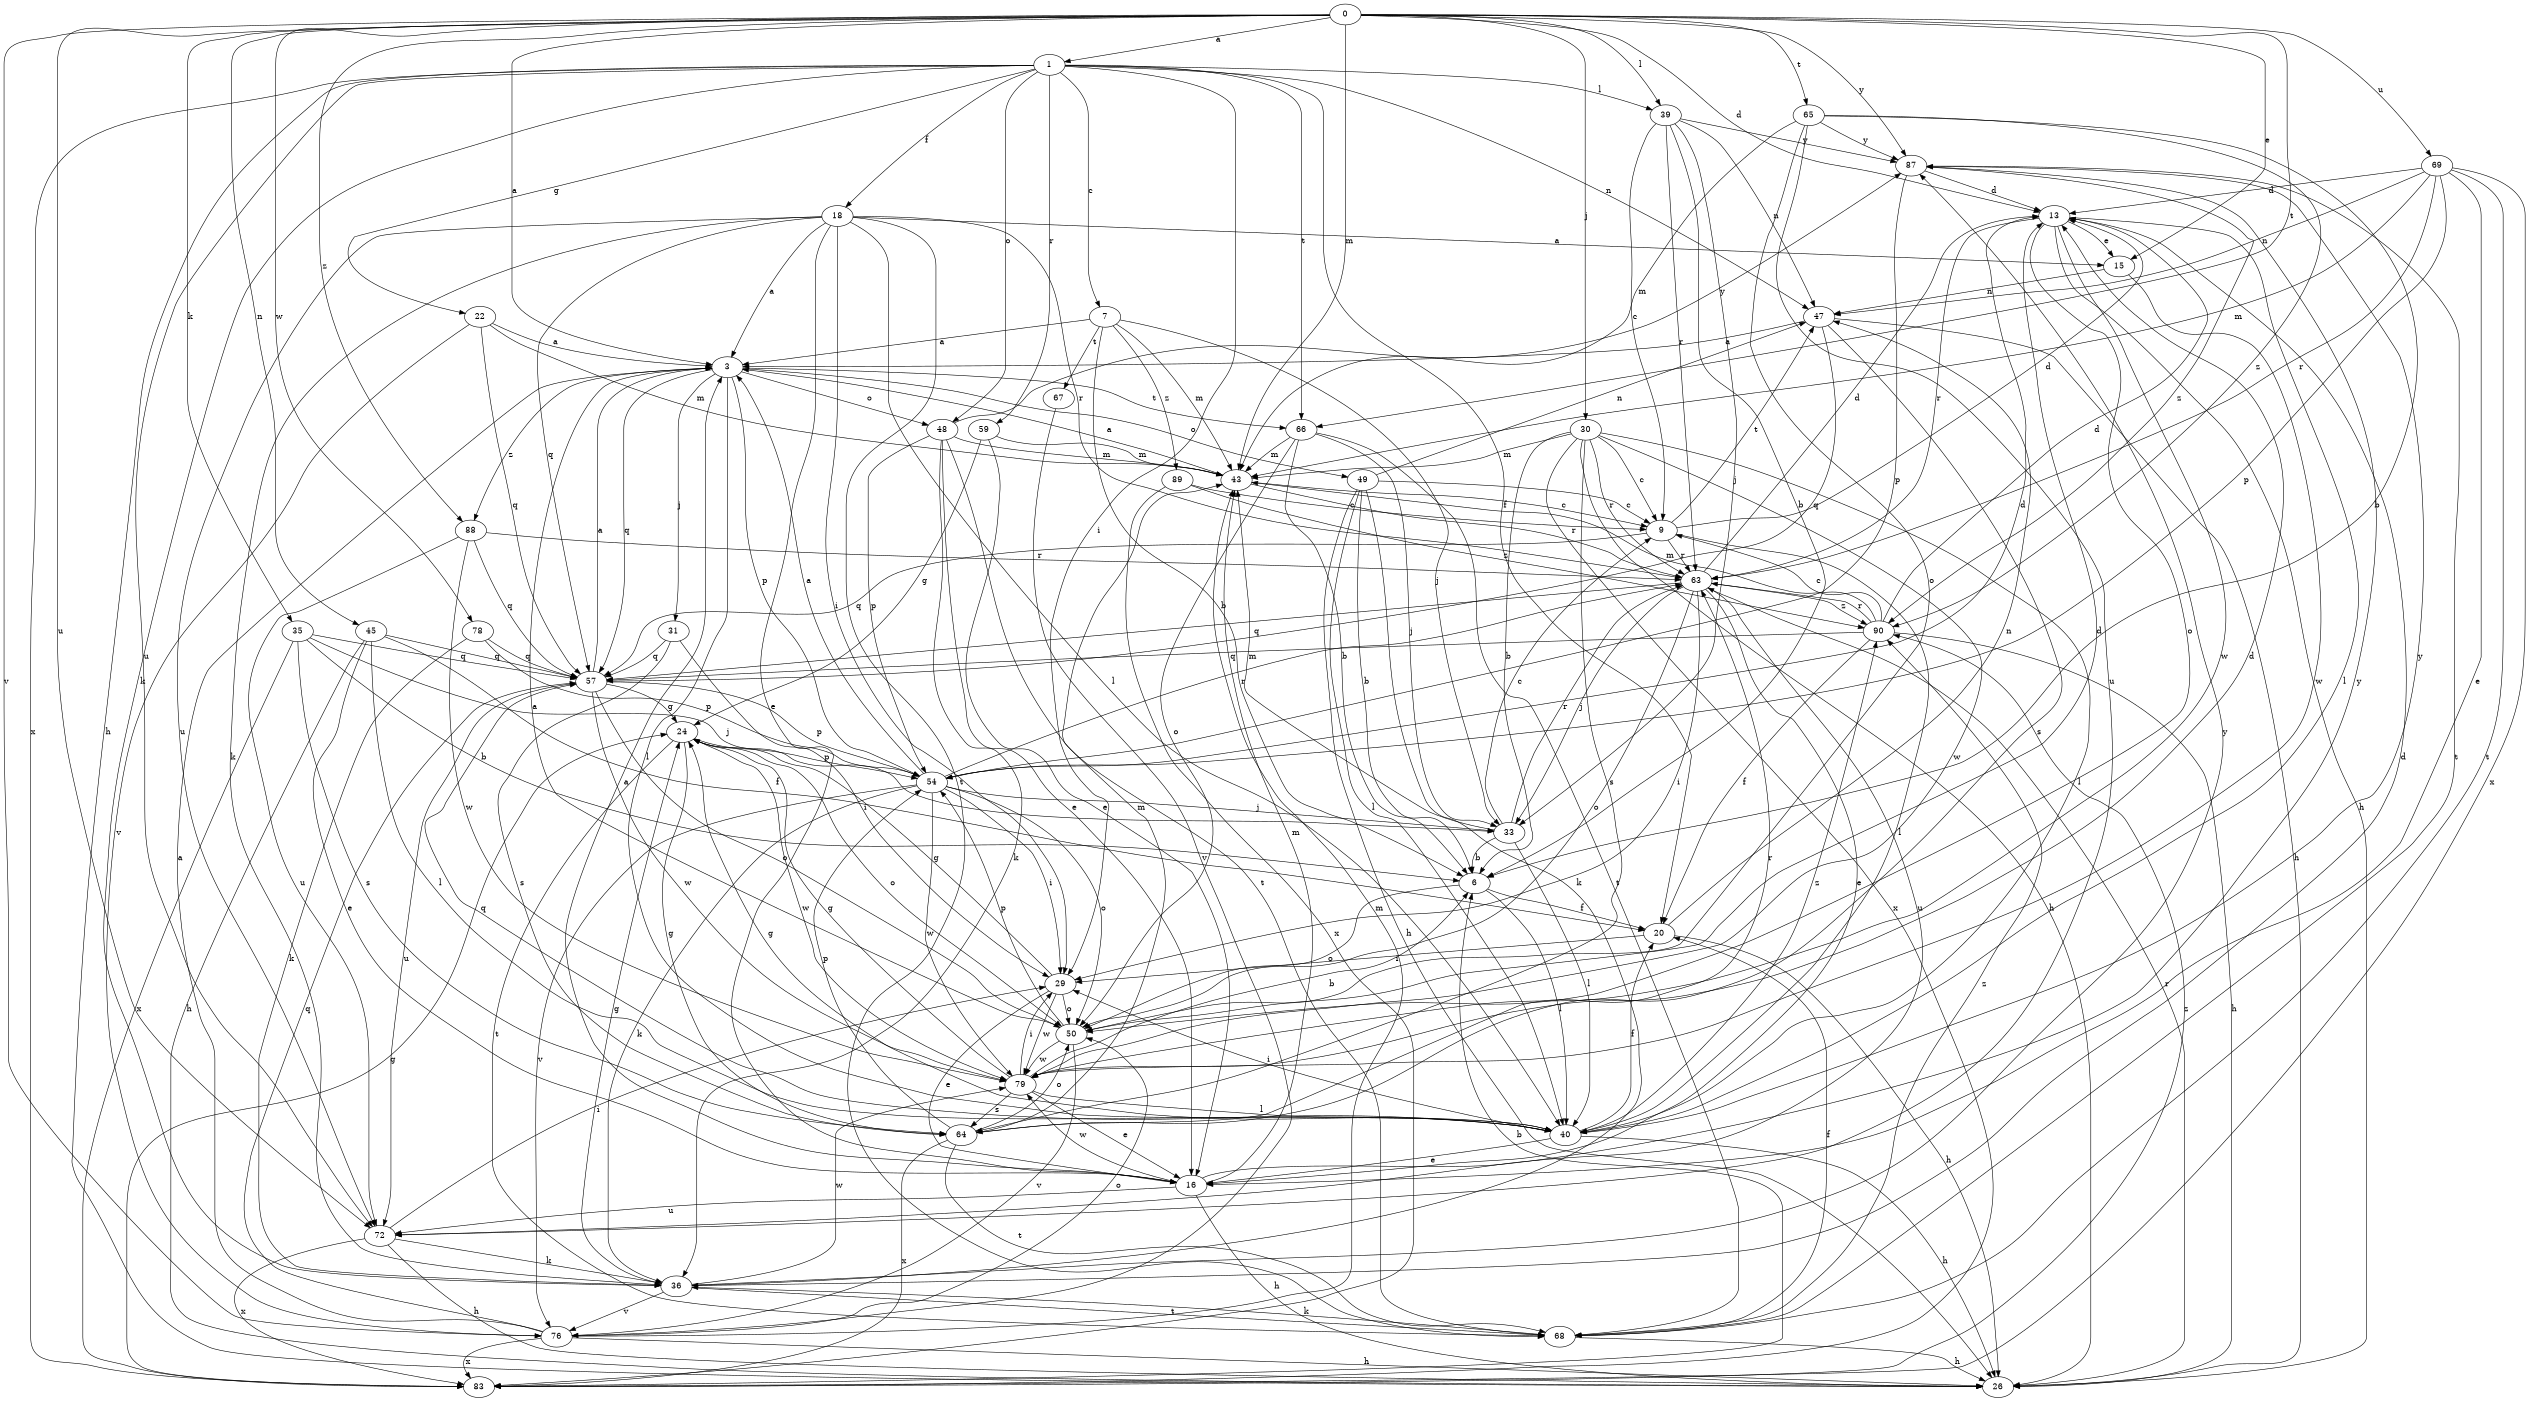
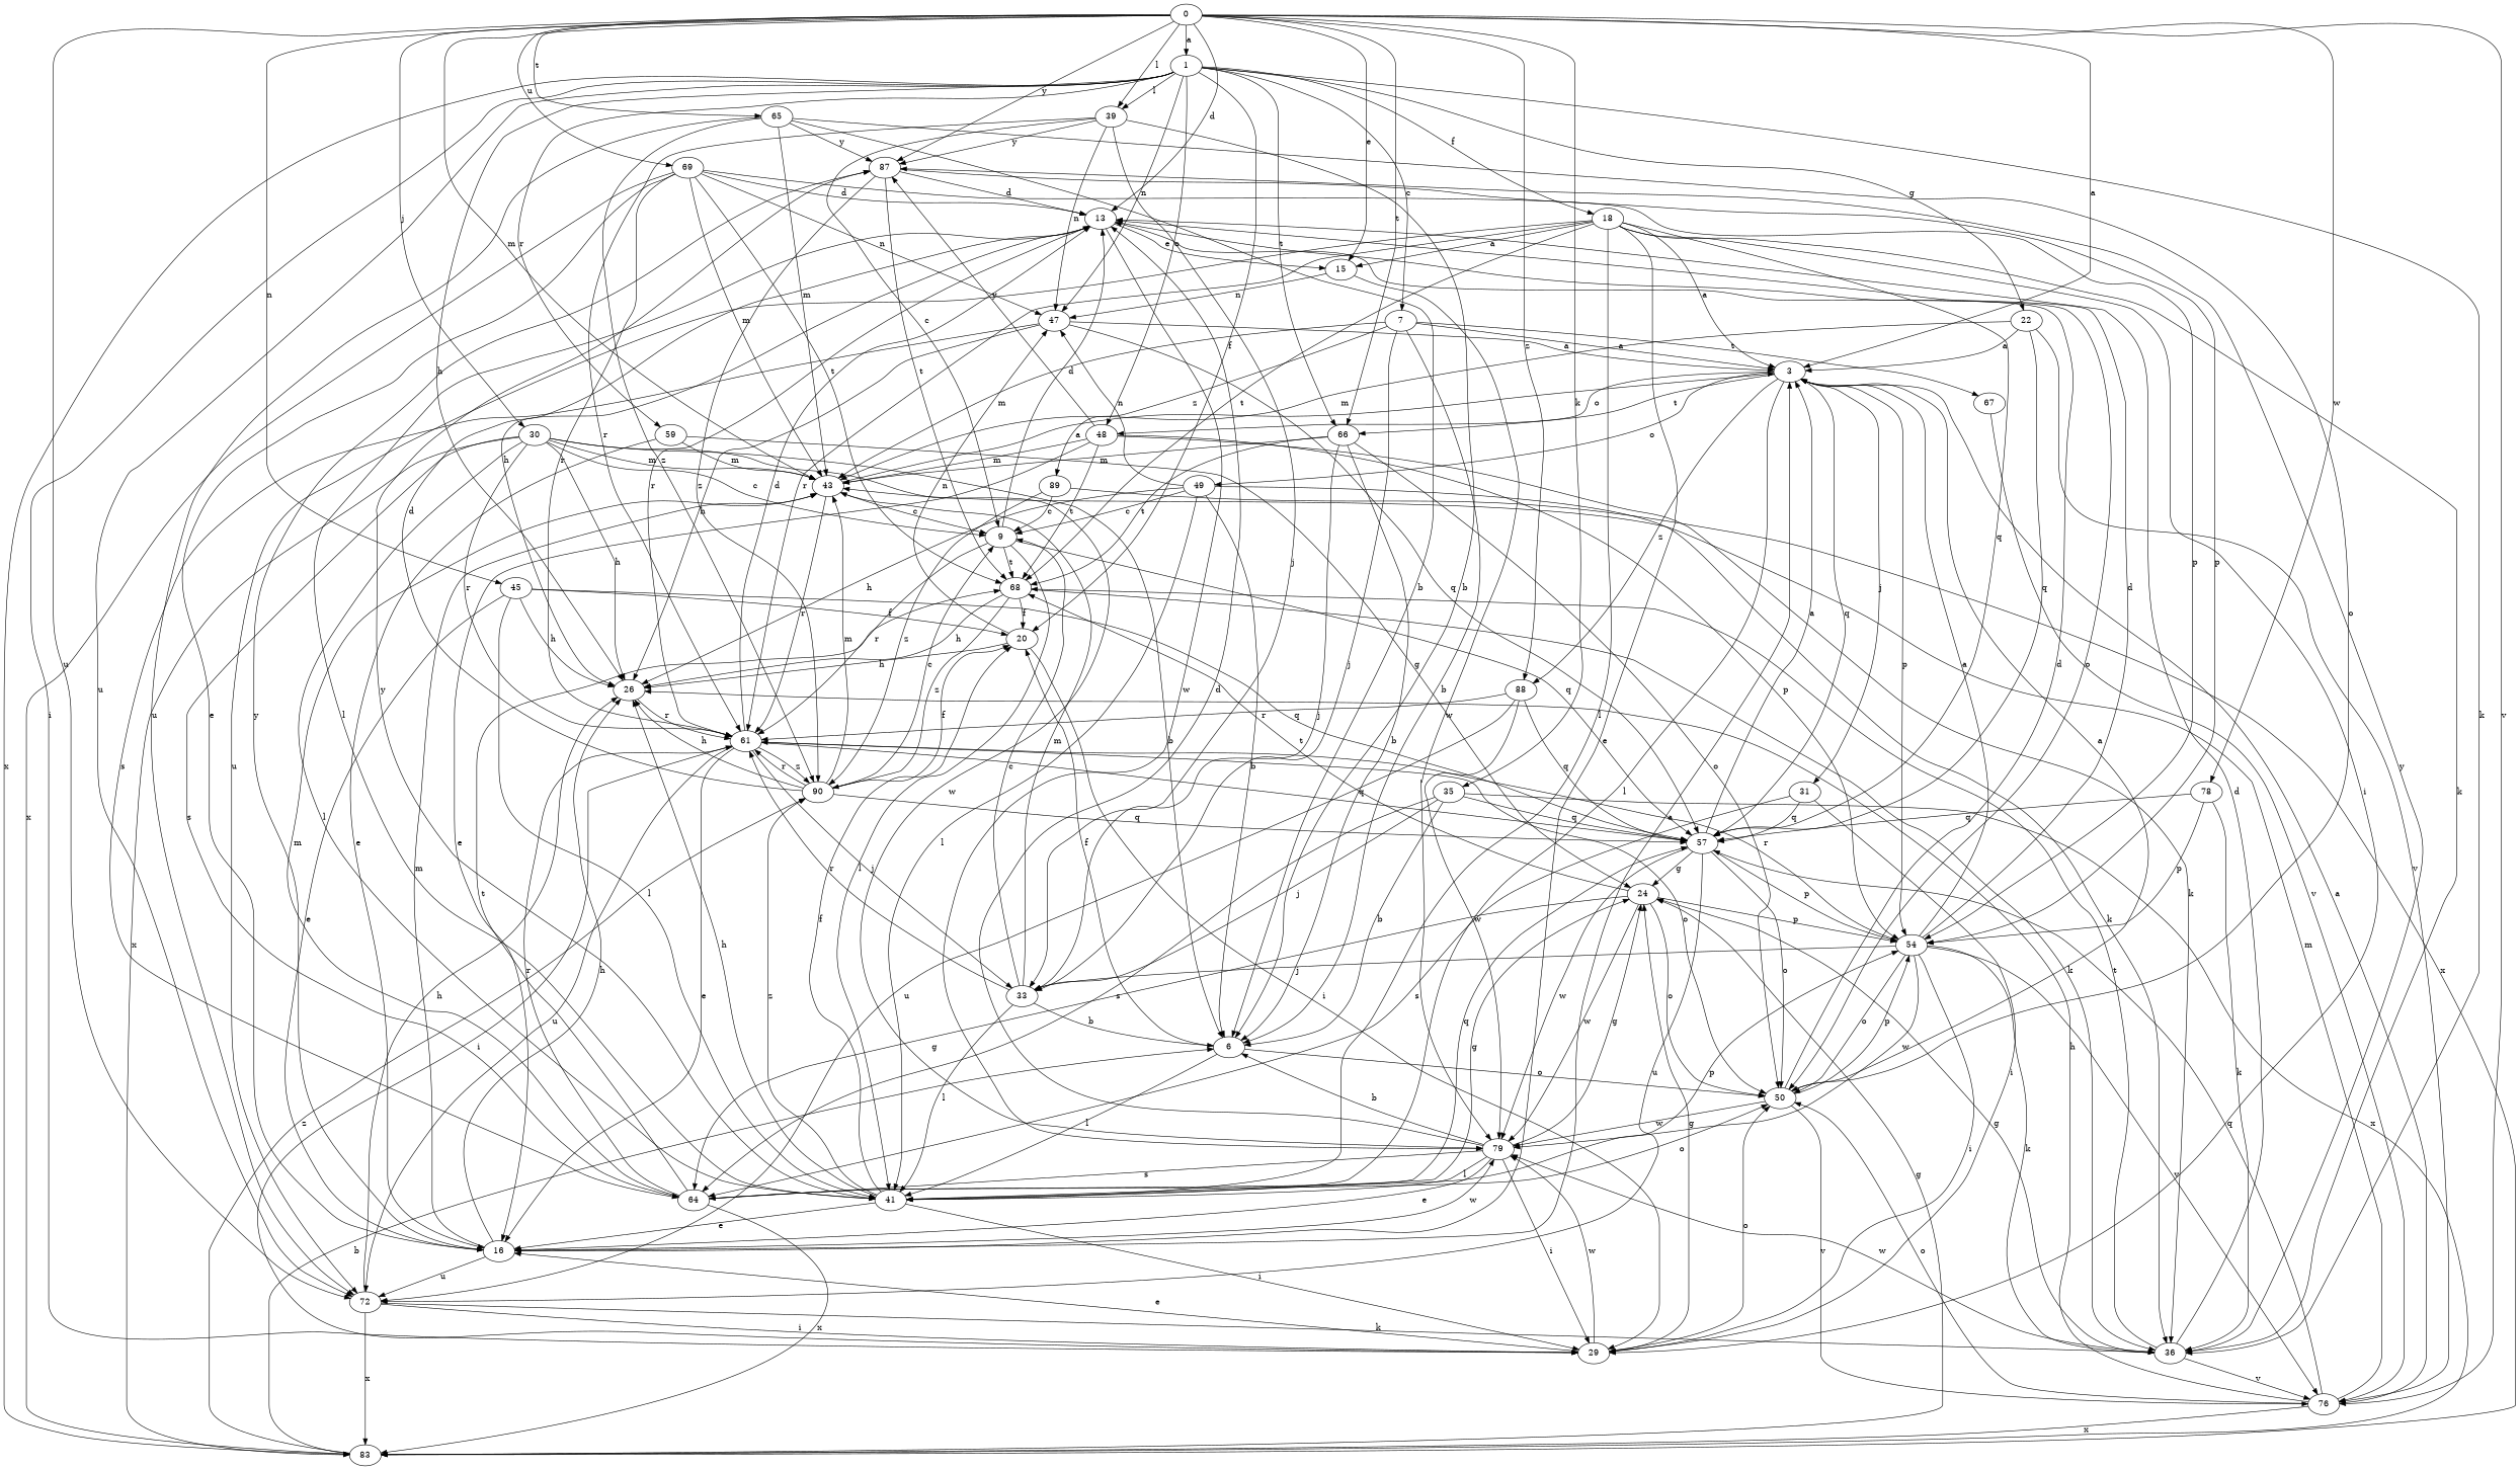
  strict digraph {
    0
    1
    3
    13
    15
    30
    35
    39
    43
    45
    65
    66
    69
    72
    76
    78
    87
    88
    7
    18
    20
    22
    26
    29
    36
    47
    48
    59
    83
    31
-   40
+   40 [label=41]
    49
    54
    57
    50
-   61 [label=63]
+   61
    79
    6
    9
    64
    33
    16
    90
    68
    67
    89
    24
    0 -> 1 [label=a]
    0 -> 3 [label=a]
    0 -> 13 [label=d]
    0 -> 15 [label=e]
    0 -> 30 [label=j]
    0 -> 35 [label=k]
    0 -> 39 [label=l]
    0 -> 43 [label=m]
    0 -> 45 [label=n]
    0 -> 65 [label=t]
    0 -> 66 [label=t]
    0 -> 69 [label=u]
    0 -> 72 [label=u]
    0 -> 76 [label=v]
    0 -> 78 [label=w]
    0 -> 87 [label=y]
    0 -> 88 [label=z]
    1 -> 39 [label=l]
    1 -> 66 [label=t]
    1 -> 72 [label=u]
    1 -> 7 [label=c]
    1 -> 18 [label=f]
    1 -> 20 [label=f]
    1 -> 22 [label=g]
    1 -> 26 [label=h]
    1 -> 29 [label=i]
    1 -> 36 [label=k]
    1 -> 47 [label=n]
    1 -> 48 [label=o]
    1 -> 59 [label=r]
    1 -> 83 [label=x]
    3 -> 66 [label=t]
    3 -> 88 [label=z]
    3 -> 48 [label=o]
    3 -> 31 [label=j]
    3 -> 40 [label=l]
    3 -> 49 [label=o]
    3 -> 54 [label=p]
    3 -> 57 [label=q]
    13 -> 15 [label=e]
    13 -> 26 [label=h]
    13 -> 40 [label=l]
    13 -> 50 [label=o]
    13 -> 61 [label=r]
    13 -> 79 [label=w]
    15 -> 47 [label=n]
    15 -> 79 [label=w]
    30 -> 43 [label=m]
    30 -> 26 [label=h]
    30 -> 83 [label=x]
    30 -> 40 [label=l]
    30 -> 61 [label=r]
    30 -> 79 [label=w]
    30 -> 6 [label=b]
    30 -> 9 [label=c]
    30 -> 64 [label=s]
    35 -> 83 [label=x]
    35 -> 57 [label=q]
    35 -> 6 [label=b]
    35 -> 64 [label=s]
    35 -> 33 [label=j]
    39 -> 87 [label=y]
    39 -> 47 [label=n]
    39 -> 61 [label=r]
    39 -> 6 [label=b]
    39 -> 9 [label=c]
    39 -> 33 [label=j]
    43 -> 3 [label=a]
    43 -> 61 [label=r]
    43 -> 9 [label=c]
    45 -> 20 [label=f]
    45 -> 26 [label=h]
    45 -> 40 [label=l]
    45 -> 57 [label=q]
    45 -> 16 [label=e]
    65 -> 43 [label=m]
    65 -> 72 [label=u]
    65 -> 87 [label=y]
    65 -> 50 [label=o]
    65 -> 6 [label=b]
    65 -> 90 [label=z]
    66 -> 43 [label=m]
    66 -> 50 [label=o]
    66 -> 6 [label=b]
    66 -> 33 [label=j]
    66 -> 68 [label=t]
    69 -> 13 [label=d]
    69 -> 43 [label=m]
    69 -> 47 [label=n]
    69 -> 83 [label=x]
    69 -> 54 [label=p]
    69 -> 61 [label=r]
    69 -> 16 [label=e]
    69 -> 68 [label=t]
    72 -> 26 [label=h]
    72 -> 29 [label=i]
    72 -> 36 [label=k]
    72 -> 83 [label=x]
    76 -> 3 [label=a]
    76 -> 43 [label=m]
    76 -> 26 [label=h]
    76 -> 83 [label=x]
    76 -> 57 [label=q]
    76 -> 50 [label=o]
    78 -> 36 [label=k]
    78 -> 54 [label=p]
    78 -> 57 [label=q]
    87 -> 13 [label=d]
    87 -> 54 [label=p]
    87 -> 90 [label=z]
    87 -> 68 [label=t]
    88 -> 72 [label=u]
    88 -> 57 [label=q]
    88 -> 61 [label=r]
    88 -> 79 [label=w]
    7 -> 3 [label=a]
    7 -> 43 [label=m]
    7 -> 6 [label=b]
    7 -> 33 [label=j]
    7 -> 67 [label=t]
    7 -> 89 [label=z]
    18 -> 3 [label=a]
    18 -> 15 [label=a]
    18 -> 72 [label=u]
    18 -> 29 [label=i]
    18 -> 36 [label=k]
    18 -> 40 [label=l]
    18 -> 57 [label=q]
    18 -> 61 [label=r]
    18 -> 16 [label=e]
    18 -> 68 [label=t]
    20 -> 26 [label=h]
    20 -> 29 [label=i]
    20 -> 47 [label=n]
    22 -> 3 [label=a]
    22 -> 43 [label=m]
    22 -> 76 [label=v]
    22 -> 57 [label=q]
    26 -> 61 [label=r]
    29 -> 50 [label=o]
    29 -> 79 [label=w]
    29 -> 16 [label=e]
    29 -> 24 [label=g]
    36 -> 13 [label=d]
    36 -> 76 [label=v]
    36 -> 87 [label=y]
    36 -> 79 [label=w]
    36 -> 68 [label=t]
    36 -> 24 [label=g]
    47 -> 3 [label=a]
    47 -> 26 [label=h]
    47 -> 57 [label=q]
    47 -> 64 [label=s]
    48 -> 43 [label=m]
    48 -> 87 [label=y]
    48 -> 36 [label=k]
    48 -> 54 [label=p]
    48 -> 16 [label=e]
    48 -> 68 [label=t]
    59 -> 43 [label=m]
    59 -> 16 [label=e]
    59 -> 24 [label=g]
    83 -> 6 [label=b]
    83 -> 90 [label=z]
    83 -> 24 [label=g]
    31 -> 29 [label=i]
    31 -> 57 [label=q]
    31 -> 64 [label=s]
    40 -> 87 [label=y]
    40 -> 20 [label=f]
    40 -> 26 [label=h]
    40 -> 29 [label=i]
    40 -> 57 [label=q]
    40 -> 16 [label=e]
    40 -> 90 [label=z]
    40 -> 24 [label=g]
    49 -> 26 [label=h]
    49 -> 36 [label=k]
    49 -> 47 [label=n]
    49 -> 40 [label=l]
    49 -> 6 [label=b]
    49 -> 9 [label=c]
    54 -> 3 [label=a]
    54 -> 13 [label=d]
    54 -> 76 [label=v]
    54 -> 29 [label=i]
    54 -> 36 [label=k]
    54 -> 50 [label=o]
    54 -> 61 [label=r]
    54 -> 79 [label=w]
    54 -> 33 [label=j]
    57 -> 3 [label=a]
    57 -> 72 [label=u]
    57 -> 54 [label=p]
    57 -> 50 [label=o]
    57 -> 79 [label=w]
    57 -> 24 [label=g]
    50 -> 3 [label=a]
    50 -> 13 [label=d]
    50 -> 76 [label=v]
    50 -> 54 [label=p]
    50 -> 79 [label=w]
    61 -> 13 [label=d]
    61 -> 72 [label=u]
    61 -> 29 [label=i]
    61 -> 57 [label=q]
    61 -> 50 [label=o]
    61 -> 33 [label=j]
    61 -> 16 [label=e]
    61 -> 90 [label=z]
    79 -> 13 [label=d]
    79 -> 29 [label=i]
    79 -> 40 [label=l]
    79 -> 6 [label=b]
    79 -> 64 [label=s]
    79 -> 16 [label=e]
    79 -> 24 [label=g]
    6 -> 20 [label=f]
    6 -> 40 [label=l]
    6 -> 50 [label=o]
    9 -> 13 [label=d]
    9 -> 40 [label=l]
    9 -> 57 [label=q]
    9 -> 61 [label=r]
-   9 -> 47 [label=t]
+   9 -> 68 [label=t]
    64 -> 43 [label=m]
    64 -> 83 [label=x]
    64 -> 54 [label=p]
    64 -> 50 [label=o]
    64 -> 61 [label=r]
    64 -> 68 [label=t]
    33 -> 43 [label=m]
    33 -> 40 [label=l]
    33 -> 61 [label=r]
    33 -> 6 [label=b]
    33 -> 9 [label=c]
    16 -> 3 [label=a]
    16 -> 43 [label=m]
    16 -> 72 [label=u]
    16 -> 87 [label=y]
    16 -> 26 [label=h]
    16 -> 79 [label=w]
    90 -> 13 [label=d]
    90 -> 43 [label=m]
    90 -> 20 [label=f]
    90 -> 26 [label=h]
    90 -> 57 [label=q]
    90 -> 61 [label=r]
    90 -> 9 [label=c]
    68 -> 20 [label=f]
    68 -> 26 [label=h]
    68 -> 36 [label=k]
    68 -> 90 [label=z]
    67 -> 76 [label=v]
    89 -> 83 [label=x]
    89 -> 9 [label=c]
    89 -> 90 [label=z]
    24 -> 54 [label=p]
    24 -> 50 [label=o]
    24 -> 79 [label=w]
    24 -> 64 [label=g]
    24 -> 68 [label=t]
  }
